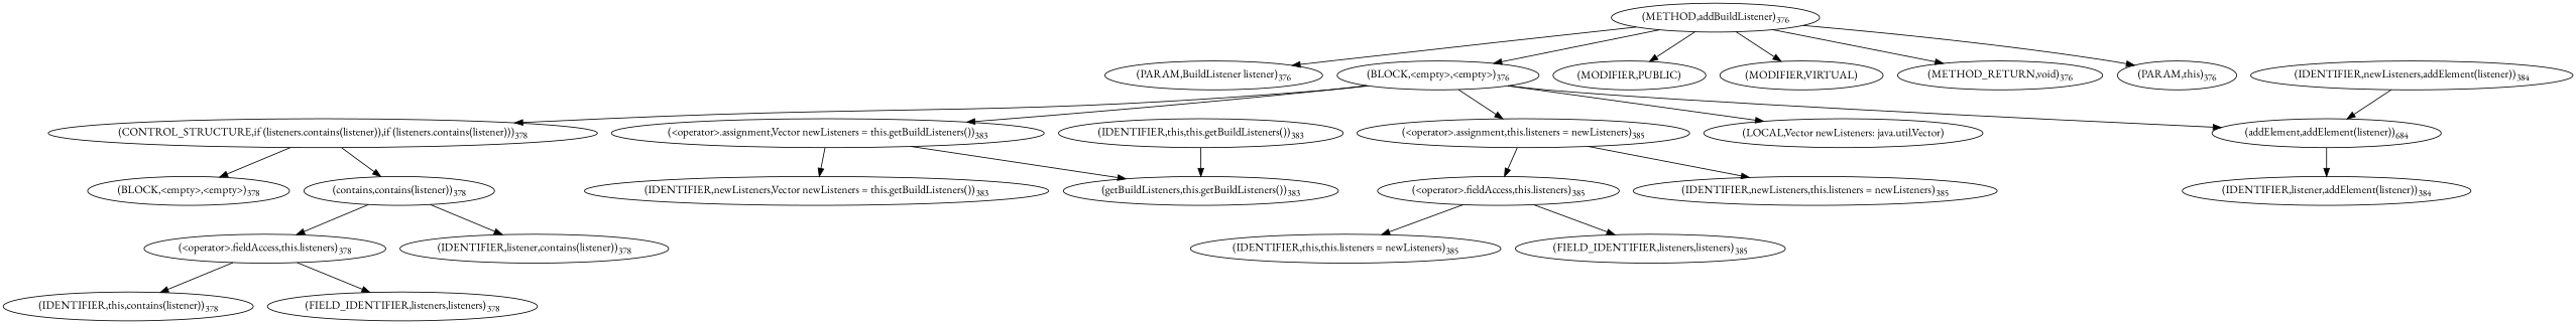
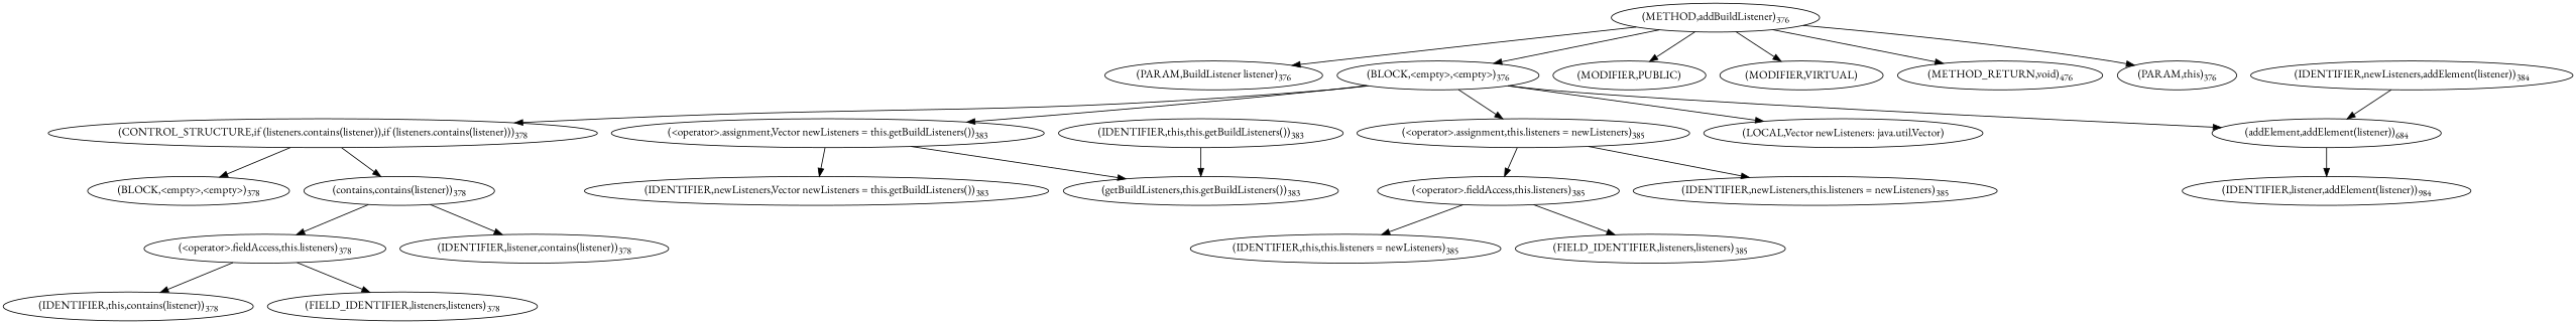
  digraph {
    fontname="EB Garamond"
    node [fontname="EB Garamond"]
    edge [fontname="EB Garamond"]
    n1 [label=<(METHOD,addBuildListener)<SUB>376</SUB>>]
    n2 [label=<(PARAM,this)<SUB>376</SUB>>]
    n3 [label=<(PARAM,BuildListener listener)<SUB>376</SUB>>]
    n4 [label=<(BLOCK,&lt;empty&gt;,&lt;empty&gt;)<SUB>376</SUB>>]
    n5 [label=<(MODIFIER,PUBLIC)>]
    n6 [label=<(MODIFIER,VIRTUAL)>]
-   n7 [label=<(METHOD_RETURN,void)<SUB>376</SUB>>]
+   n7 [label=<(METHOD_RETURN,void)<SUB>476</SUB>>]
    n8 [label=<(CONTROL_STRUCTURE,if (listeners.contains(listener)),if (listeners.contains(listener)))<SUB>378</SUB>>]
    n9 [label=<(LOCAL,Vector newListeners: java.util.Vector)>]
    n10 [label=<(&lt;operator&gt;.assignment,Vector newListeners = this.getBuildListeners())<SUB>383</SUB>>]
    n11 [label=<(addElement,addElement(listener))<SUB>684</SUB>>]
    n12 [label=<(&lt;operator&gt;.assignment,this.listeners = newListeners)<SUB>385</SUB>>]
    n13 [label=<(contains,contains(listener))<SUB>378</SUB>>]
    n14 [label=<(BLOCK,&lt;empty&gt;,&lt;empty&gt;)<SUB>378</SUB>>]
    n15 [label=<(IDENTIFIER,newListeners,Vector newListeners = this.getBuildListeners())<SUB>383</SUB>>]
    n16 [label=<(getBuildListeners,this.getBuildListeners())<SUB>383</SUB>>]
-   n17 [label=<(IDENTIFIER,listener,addElement(listener))<SUB>384</SUB>>]
+   n17 [label=<(IDENTIFIER,listener,addElement(listener))<SUB>984</SUB>>]
    n18 [label=<(&lt;operator&gt;.fieldAccess,this.listeners)<SUB>385</SUB>>]
    n19 [label=<(IDENTIFIER,newListeners,this.listeners = newListeners)<SUB>385</SUB>>]
    n20 [label=<(&lt;operator&gt;.fieldAccess,this.listeners)<SUB>378</SUB>>]
    n21 [label=<(IDENTIFIER,listener,contains(listener))<SUB>378</SUB>>]
    n22 [label=<(IDENTIFIER,this,contains(listener))<SUB>378</SUB>>]
    n23 [label=<(FIELD_IDENTIFIER,listeners,listeners)<SUB>378</SUB>>]
    n24 [label=<(IDENTIFIER,this,this.getBuildListeners())<SUB>383</SUB>>]
    n25 [label=<(IDENTIFIER,newListeners,addElement(listener))<SUB>384</SUB>>]
    n26 [label=<(IDENTIFIER,this,this.listeners = newListeners)<SUB>385</SUB>>]
    n27 [label=<(FIELD_IDENTIFIER,listeners,listeners)<SUB>385</SUB>>]
    n1 -> n2
    n1 -> n3
    n1 -> n4
    n1 -> n5
    n1 -> n6
    n1 -> n7
    n4 -> n8
    n4 -> n9
    n4 -> n10
    n4 -> n11
    n4 -> n12
    n8 -> n13
    n8 -> n14
    n10 -> n15
    n10 -> n16
    n11 -> n17
    n12 -> n18
    n12 -> n19
    n13 -> n20
    n13 -> n21
    n18 -> n26
    n18 -> n27
    n20 -> n22
    n20 -> n23
    n24 -> n16
    n25 -> n11
  }
